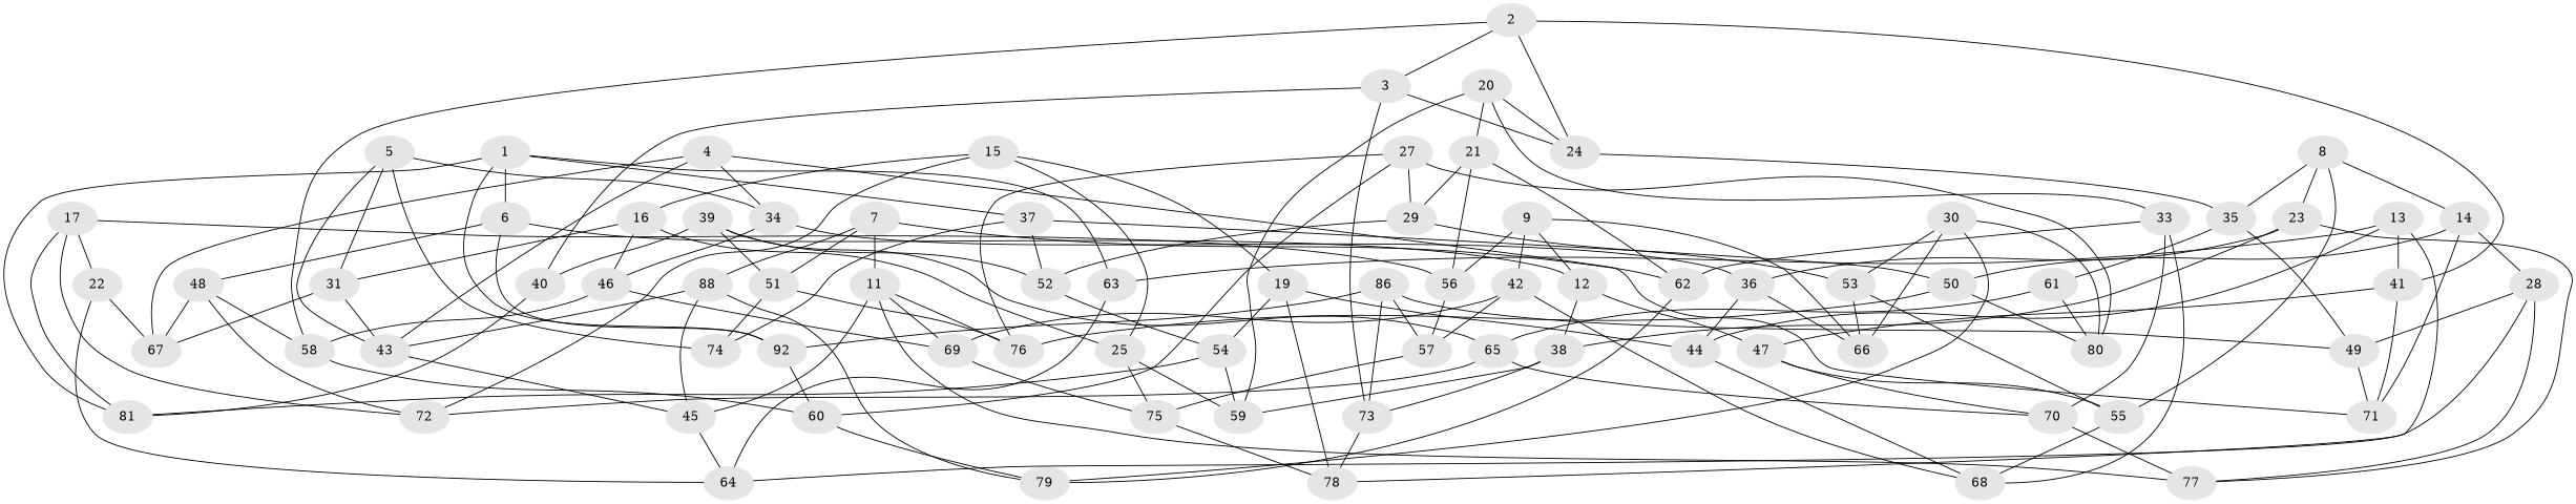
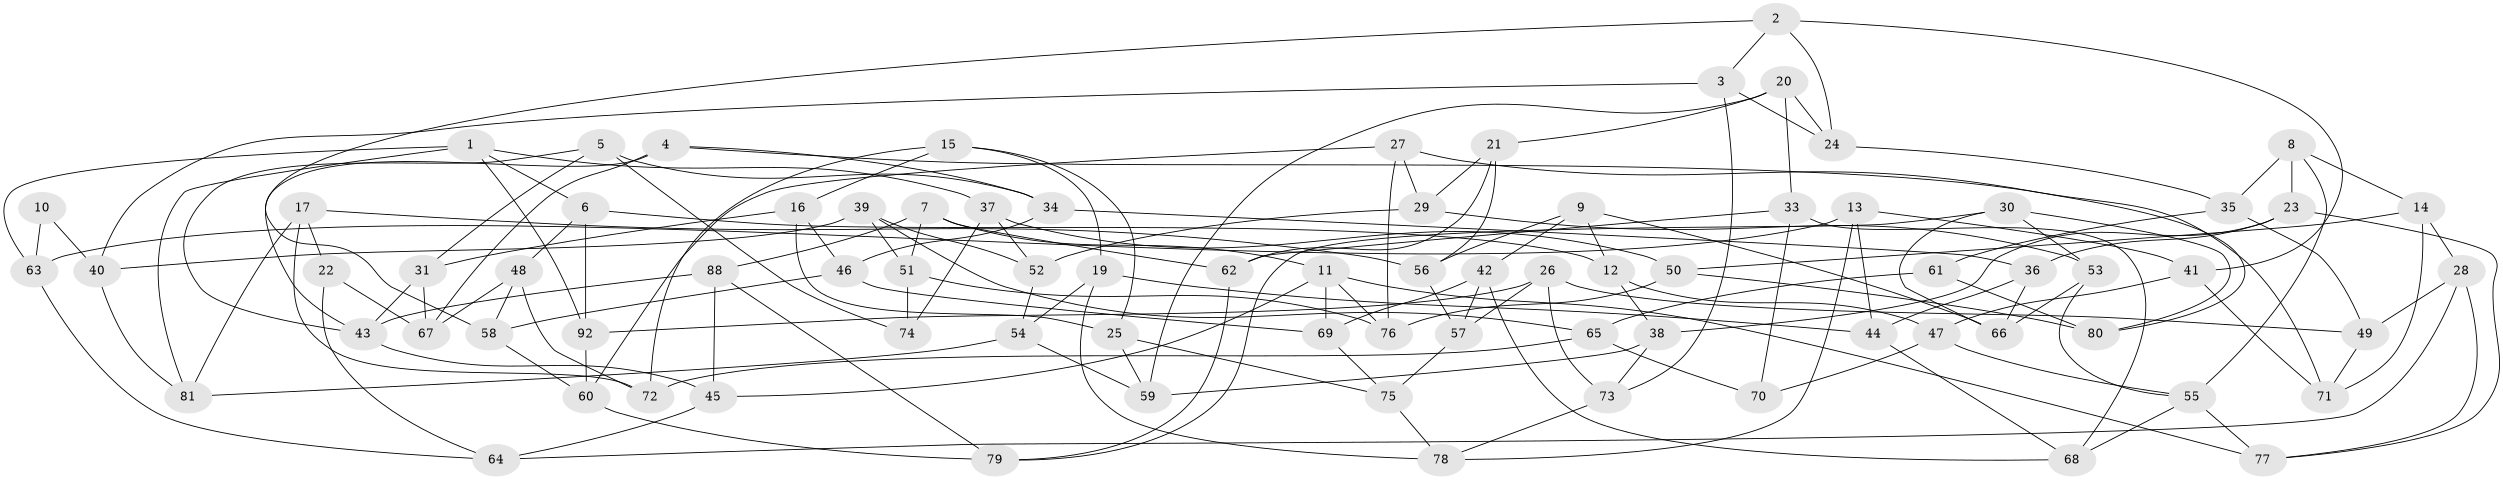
  graph {
    node [color=gray90 style=filled]
    1
    6
    n3 [label=92]
    63
    81
    37
    12
    48
    60
    64
    2
    3
    24
    41
    58
    40
    73
    35
    71
    47
    78
    4
    34
    67
    43
+   10
    46
    36
    5
    31
    74
    45
    38
    72
    n35 [label=88]
    7
    51
    62
    11
    79
    76
    61
    80
    65
    8
    14
    23
    55
    28
    50
    77
    49
    68
    9
    42
    56
    66
    69
    57
    75
    59
    70
    13
    44
    15
    16
    19
    25
    54
    17
    22
    20
    21
    33
    29
    52
    53
-   26 [label=86]
+   26
    27
    30
    39
    1 -- 6
    1 -- n3
    1 -- 63
    1 -- 81
    1 -- 37
    6 -- n3
    6 -- 12
    6 -- 48
    n3 -- 60
    63 -- 64
    37 -- 74
    37 -- 50
    37 -- 52
    12 -- 47
    12 -- 38
    48 -- 58
    48 -- 67
    48 -- 72
    60 -- 79
    2 -- 3
    2 -- 24
    2 -- 41
    2 -- 58
    3 -- 24
    3 -- 40
    3 -- 73
    24 -- 35
    41 -- 71
    41 -- 47
    58 -- 60
    40 -- 81
    73 -- 78
    35 -- 61
    35 -- 49
    47 -- 55
    47 -- 70
    4 -- 71
    4 -- 34
    4 -- 67
    4 -- 43
    34 -- 46
    34 -- 36
    43 -- 45
+   10 -- 63
+   10 -- 40
    46 -- 58
    46 -- 69
    36 -- 66
    36 -- 44
    5 -- 34
    5 -- 43
    5 -- 31
    5 -- 74
    31 -- 67
    31 -- 43
    45 -- 64
    38 -- 73
    38 -- 59
    n35 -- 43
    n35 -- 45
    n35 -- 79
    7 -- n35
    7 -- 51
    7 -- 62
    7 -- 11
    51 -- 74
    51 -- 76
    62 -- 79
    11 -- 45
    11 -- 76
    11 -- 77
    11 -- 69
    61 -- 80
    61 -- 65
    65 -- 72
    65 -- 70
    8 -- 35
    8 -- 14
    8 -- 23
    8 -- 55
    14 -- 71
    14 -- 28
    14 -- 50
    23 -- 36
    23 -- 38
    23 -- 77
    55 -- 68
    28 -- 64
    28 -- 77
    28 -- 49
    50 -- 76
    50 -- 80
    49 -- 71
    9 -- 12
    9 -- 42
    9 -- 56
    9 -- 66
    42 -- 68
    42 -- 69
    42 -- 57
    56 -- 57
    69 -- 75
    57 -- 75
    75 -- 78
-   70 -- 77
+   55 -- 77
    13 -- 63
    13 -- 41
    13 -- 78
    13 -- 44
    44 -- 68
    15 -- 72
    15 -- 16
    15 -- 19
    15 -- 25
    16 -- 46
    16 -- 31
    16 -- 25
    19 -- 78
    19 -- 44
    19 -- 54
    25 -- 75
    25 -- 59
    54 -- 81
    54 -- 59
    17 -- 81
    17 -- 72
    17 -- 56
    17 -- 22
    22 -- 64
    22 -- 67
    20 -- 24
    20 -- 59
    20 -- 21
    20 -- 33
    21 -- 62
    21 -- 56
    21 -- 29
    33 -- 62
    33 -- 68
    33 -- 70
    29 -- 52
    29 -- 53
    52 -- 54
    53 -- 55
    53 -- 66
    26 -- n3
    26 -- 73
    26 -- 49
    26 -- 57
    27 -- 60
    27 -- 76
    27 -- 80
    27 -- 29
    30 -- 79
    30 -- 80
    30 -- 66
    30 -- 53
    39 -- 40
    39 -- 51
    39 -- 65
    39 -- 52
  }
